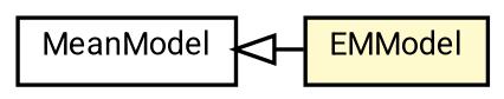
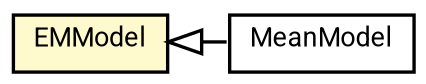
  digraph {
    nodesep=0.15
    rankdir=LR
    ranksep=0.25
    fontname="Patrick Hand"
    node [fontcolor=black fontname="Patrick Hand" fontsize=8 margin=0 shape=plaintext]
    n1 [height=0 label=<<table title="de.lmu.ifi.dbs.elki.data.model.EMModel" border="0" cellborder="1" cellspacing="0" cellpadding="2" bgcolor="lemonChiffon" href="EMModel.html" target="_parent"> 		<tr><td><table border="0" cellspacing="0" cellpadding="1"> 		<tr><td align="center" balign="center"> <font face="Roboto">EMModel</font> </td></tr> 		</table></td></tr> 		</table>> width=0]
    n2 [height=0 label=<<table title="de.lmu.ifi.dbs.elki.data.model.MeanModel" border="0" cellborder="1" cellspacing="0" cellpadding="2" href="MeanModel.html" target="_parent"> 		<tr><td><table border="0" cellspacing="0" cellpadding="1"> 		<tr><td align="center" balign="center"> <font face="Roboto">MeanModel</font> </td></tr> 		</table></td></tr> 		</table>> width=0]
-   n2 -> n1 [arrowtail=empty color=black dir=back fontname="Patrick Hand" fontsize=7 labelfontname=Roboto labelfontsize=7 weight=10]
+   n1 -> n2 [arrowtail=empty color=black dir=back fontname="Patrick Hand" fontsize=7 labelfontname=Roboto labelfontsize=7 weight=10]
  }
